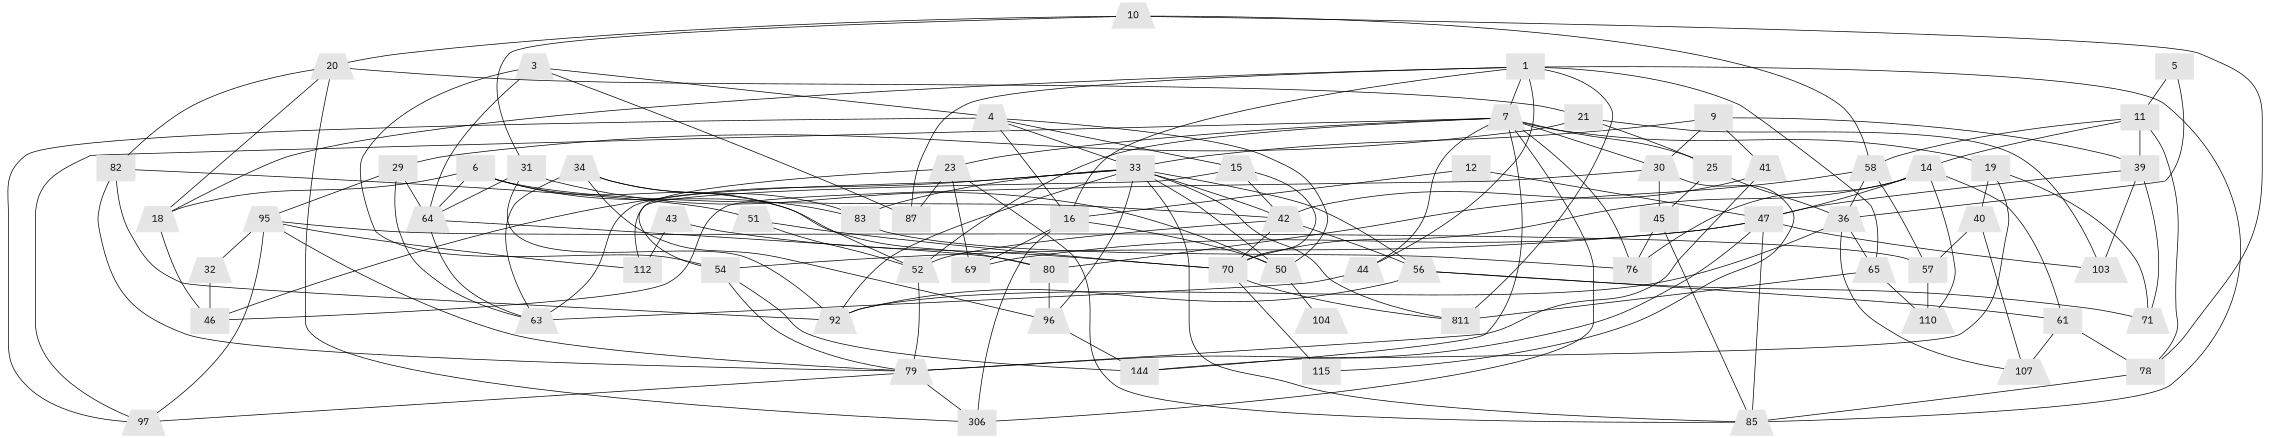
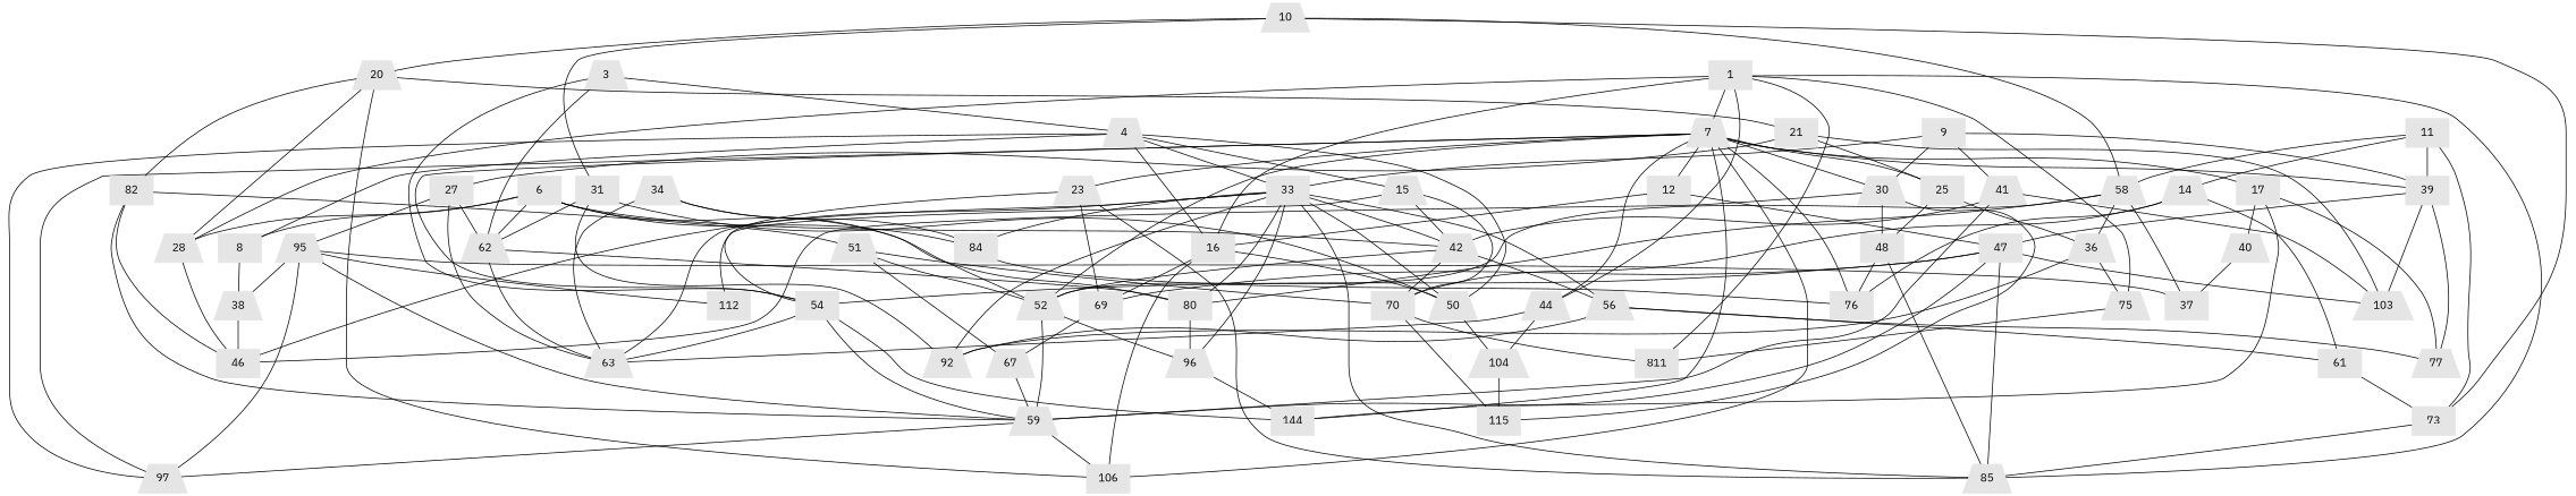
  graph {
    fontname="IBM Plex Sans"
    node [color=gray90 fontname="IBM Plex Sans" shape=trapezium style=filled]
    edge [fontname="IBM Plex Sans"]
    1 [shape=box super="+2+24"]
    7 [super="+13"]
    16 [shape=box super="+25"]
-   28 [super="+102" label=18]
+   28 [super="+102"]
    44 [super="+121"]
-   75 [label=65]
+   75
    85 [super="+118+109"]
-   87 [shape=box]
    n9 [label=811 shape=box]
    54 [shape=box super="+91+58"]
    97
    12 [shape=box]
-   19 [shape=box]
+   19 [shape=box label=17]
    23 [super="+55"]
    n15 [label=25 shape=box]
    n16 [label=39 shape=box super="+39"]
    n17 [label=52 super="+76"]
    n18 [label=76 shape=box]
-   106 [shape=box label=306]
+   106 [shape=box]
    n20 [label=144 shape=box]
    30
    50
    n23 [label=69 shape=box]
    46 [shape=box super="+99"]
    n25 [label=63 super="+95"]
    104
-   110
    4 [super="+37+59"]
+   8 [shape=box]
    15
    33 [shape=box super="+52+89+45"]
    3
-   62 [super="+81" label=64]
-   79 [super="+116"]
+   62 [super="+81"]
+   79 [super="+116" label=59]
    n35 [label=80 shape=box]
-   38 [label=32]
+   38
    9 [shape=box super="+64"]
    41
    42 [super="+49+53"]
    70 [shape=box super="+108"]
    112 [shape=box]
-   84 [shape=box super="+119" label=83]
+   84 [shape=box super="+119"]
    n43 [label=92]
    56 [super="+68"]
    96
    11 [shape=box super="+117"]
    n47 [label=58 super="+82"]
-   78 [shape=box]
+   78 [shape=box label=73]
    14 [super="+123+63"]
-   5 [shape=box]
    36 [super="+69"]
    47 [shape=box super="+88+74"]
-   107
    6 [shape=box super="+61+90"]
    40
-   77 [label=71]
-   48 [shape=box label=45]
+   77
+   48 [shape=box]
    n58 [label=103]
    115 [shape=box]
-   57 [shape=box super="+66"]
+   57 [shape=box super="+66" label=37]
    10
    20 [super="+98"]
    31 [shape=box]
    21 [shape=box]
    n65 [label=82 shape=box]
    n66 [label=61 shape=box]
-   43
-   27 [shape=box label=29]
+   67
+   27 [shape=box]
    51 [super="+92"]
    n71 [label=95 super="+100"]
    34
    1 -- 7
    1 -- 16
    1 -- 28
    1 -- 44
    1 -- 75
    1 -- 85
-   1 -- 87
    1 -- n9
    7 -- 44
+   7 -- 54
    7 -- 97
+   7 -- 12
    7 -- 19
    7 -- 23
    7 -- n15
+   7 -- n16
    7 -- n17
    7 -- n18
    7 -- 106
    7 -- n20
    7 -- 30
    16 -- 106
    16 -- 50
    16 -- n23
    28 -- 46
    44 -- n25
+   44 -- 104
    75 -- n9
-   75 -- 110
    54 -- n20
+   54 -- n25
    54 -- 79
    12 -- 16
    12 -- 47
    19 -- n20
    19 -- 40
    19 -- 77
    23 -- 85
-   23 -- 87
    23 -- 54
    23 -- n23
    n15 -- 36
    n15 -- 48
    n16 -- 47
    n16 -- 77
    n16 -- n58
    n17 -- 79
    30 -- 46
    30 -- 48
    30 -- 115
    50 -- 104
+   n23 -- 67
+   104 -- 115
    4 -- 16
    4 -- 97
    4 -- 50
+   4 -- 8
    4 -- 15
    4 -- 33
+   8 -- 38
    15 -- 42
    15 -- 70
    15 -- 112
    33 -- 85
-   33 -- n9
+   33 -- n35
    33 -- 50
    33 -- 46
    33 -- n25
    33 -- 42
    33 -- 84
    33 -- n43
    33 -- 56
    33 -- 96
-   3 -- 87
    3 -- 54
    3 -- 4
    3 -- 62
    62 -- n25
    62 -- n35
    79 -- 97
    79 -- 106
    n35 -- 96
    38 -- 46
    9 -- n16
    9 -- 30
    9 -- 33
    9 -- 41
    41 -- 79
    41 -- 42
+   41 -- n58
    42 -- n17
    42 -- 70
    42 -- 56
    70 -- n9
    70 -- 115
    84 -- n18
    56 -- n43
    56 -- 77
    56 -- n66
    96 -- n20
    11 -- n16
    11 -- n47
    11 -- 78
    11 -- 14
+   n47 -- n17
    n47 -- n35
    n47 -- 36
    n47 -- 57
    78 -- 85
    14 -- n18
-   14 -- 110
    14 -- 70
-   14 -- 47 [weight=2]
    14 -- n66
-   5 -- 11
-   5 -- 36
    36 -- 75
    36 -- n43
-   36 -- 107
    47 -- 85
    47 -- 54
    47 -- n23
    47 -- 79 [weight=2]
    47 -- n58
    6 -- 28 [weight=2]
+   6 -- 8
    6 -- 62
    6 -- n35
    6 -- 42
    6 -- 84
-   40 -- 107
    40 -- 57
    48 -- 85
    48 -- n18
-   57 -- 110
    10 -- n47
    10 -- 78
    10 -- 20
    10 -- 31
    20 -- 28
    20 -- 106
    20 -- 21
    20 -- n65
    31 -- 50
    31 -- 62
    31 -- n43
    21 -- n15
    21 -- n58
    21 -- 27
-   n65 -- n43
+   n65 -- 46
    n65 -- 79
    n65 -- 51
    n66 -- 78
-   n66 -- 107
-   43 -- 70
-   43 -- 112
+   67 -- 79
    27 -- n25
    27 -- 62
    27 -- n71
    51 -- n17
    51 -- 70
+   51 -- 67
    n71 -- 97
    n71 -- 79
    n71 -- 38
    n71 -- 112
    n71 -- 57
    34 -- n17
    34 -- n25
    34 -- 84
-   34 -- 96
+   n17 -- 96
  }
